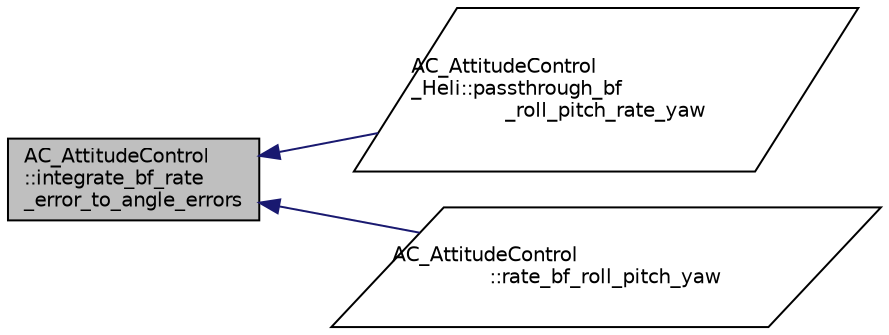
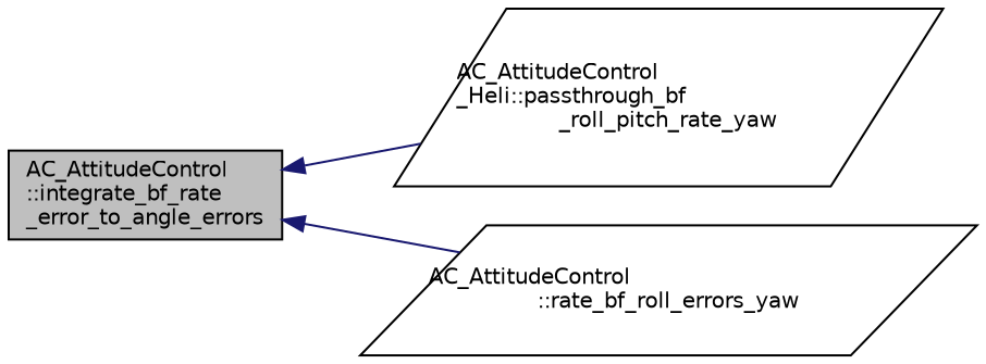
  digraph {
    rankdir=LR
    node [color=black fillcolor=white fontname=Helvetica fontsize=10 shape=parallelogram style=filled]
    edge [color=midnightblue dir=back fontname=Helvetica fontsize=10 labelfontname=Helvetica labelfontsize=10 style=solid]
    n1 [fillcolor=grey75 fontcolor=black height=0.2 label="AC_AttitudeControl\l::integrate_bf_rate\l_error_to_angle_errors" shape=box width=0.4]
    n2 [height=0.2 label="AC_AttitudeControl\l_Heli::passthrough_bf\l_roll_pitch_rate_yaw" width=0.4]
-   n3 [height=0.2 label="AC_AttitudeControl\l::rate_bf_roll_pitch_yaw" width=0.4]
+   n3 [height=0.2 label="AC_AttitudeControl\l::rate_bf_roll_errors_yaw" width=0.4]
    n1 -> n2
    n1 -> n3
  }
